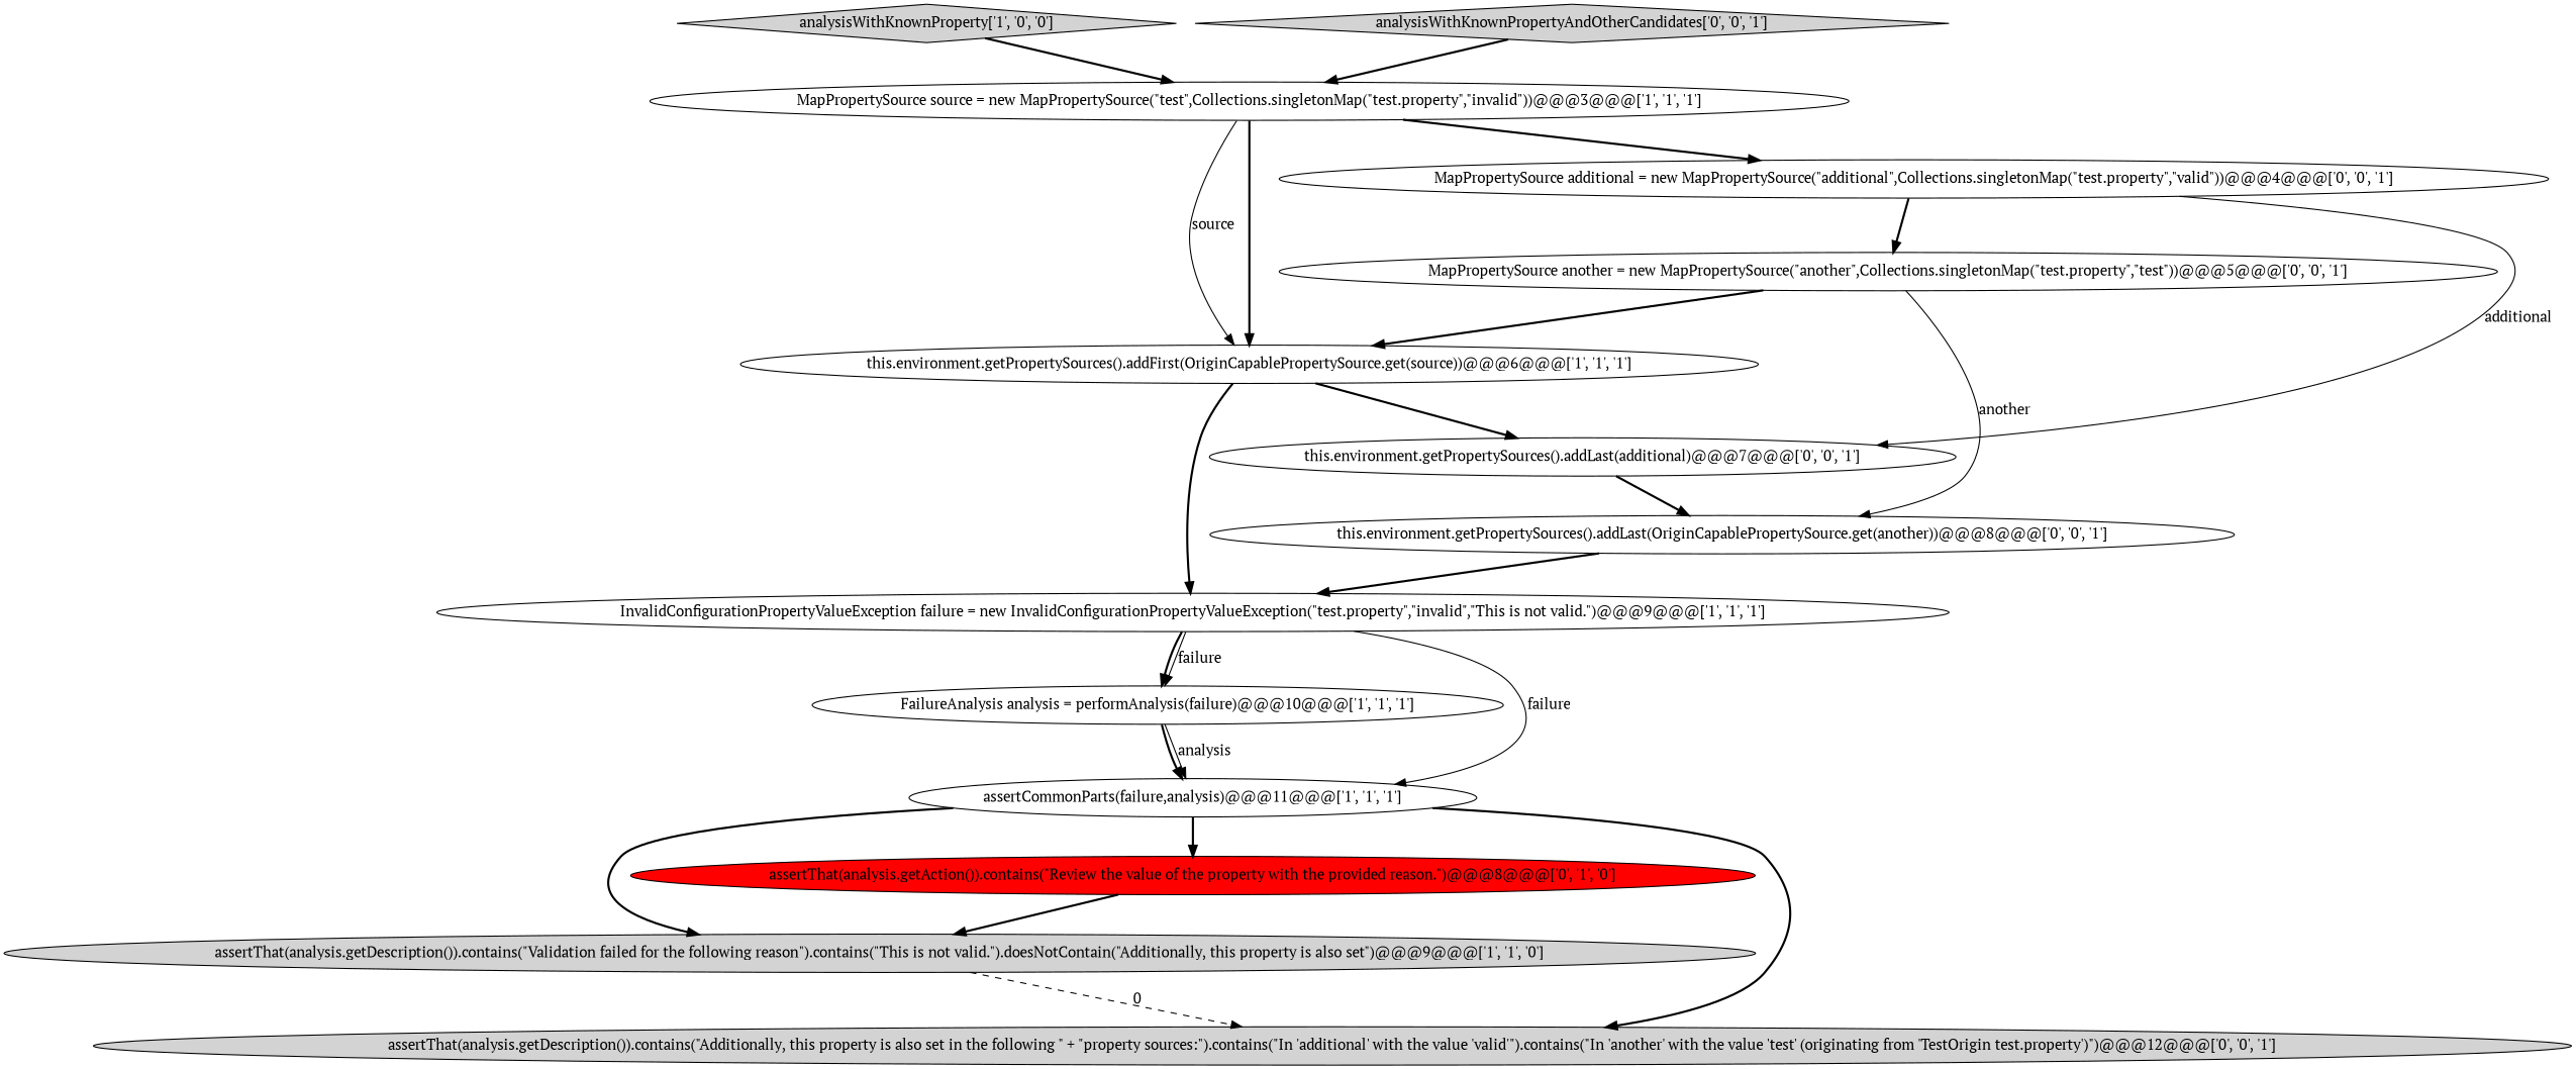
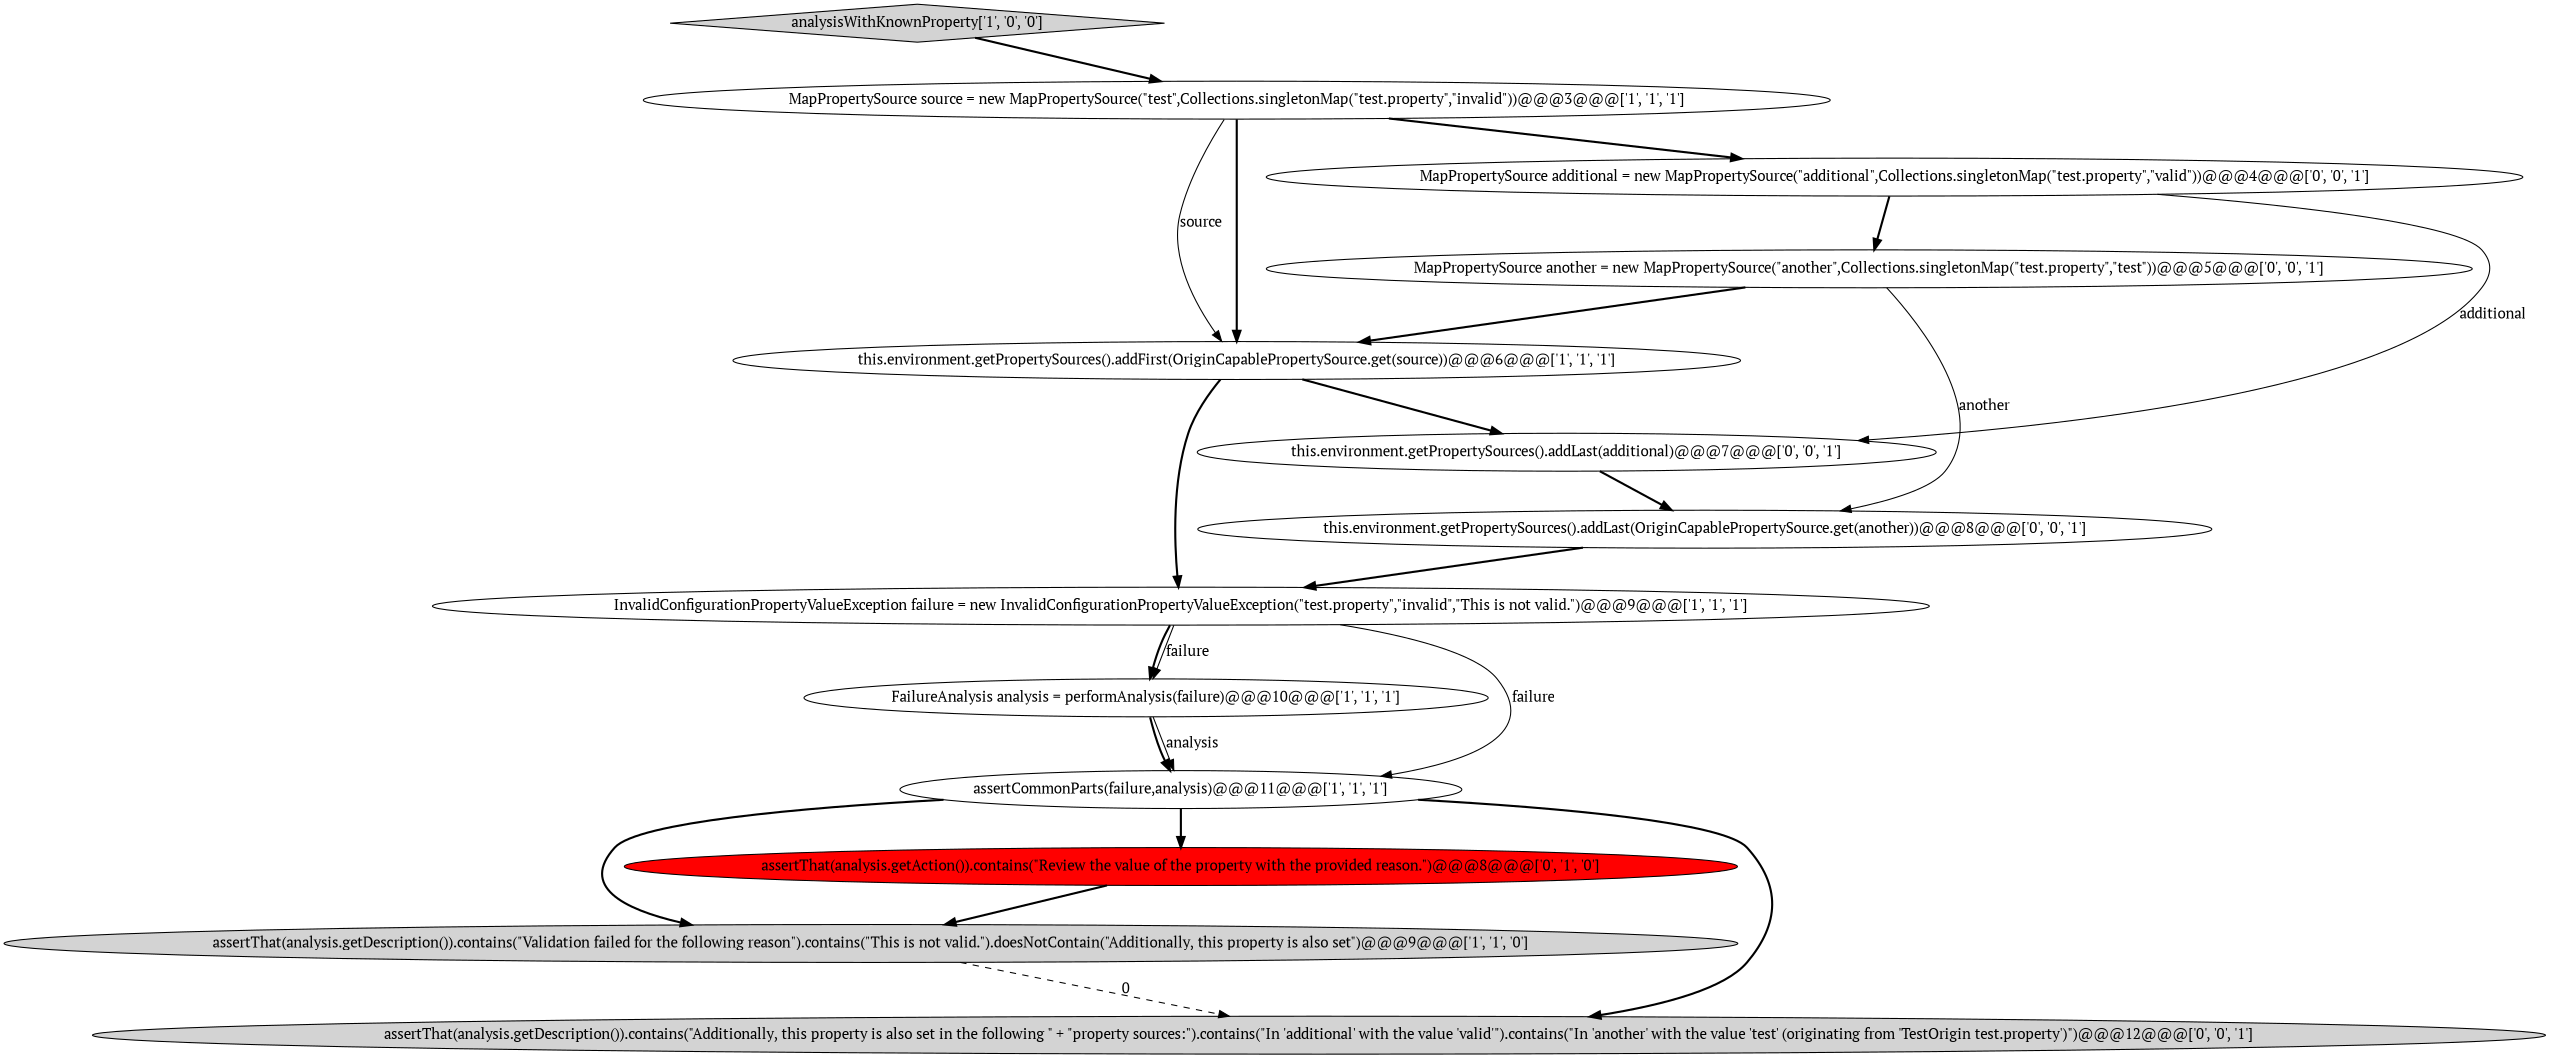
  digraph {
    fontname="PT Serif"
    node [fillcolor=white fontname="PT Serif" shape=ellipse style=filled]
    edge [fontname="PT Serif" style=bold]
    n1 [fillcolor=lightgray label="analysisWithKnownProperty['1', '0', '0']" shape=diamond]
    n2 [label="MapPropertySource source = new MapPropertySource(\"test\",Collections.singletonMap(\"test.property\",\"invalid\"))@@@3@@@['1', '1', '1']"]
    n3 [label="this.environment.getPropertySources().addFirst(OriginCapablePropertySource.get(source))@@@6@@@['1', '1', '1']"]
    n4 [label="MapPropertySource additional = new MapPropertySource(\"additional\",Collections.singletonMap(\"test.property\",\"valid\"))@@@4@@@['0', '0', '1']"]
    n5 [fillcolor=lightgray label="assertThat(analysis.getDescription()).contains(\"Validation failed for the following reason\").contains(\"This is not valid.\").doesNotContain(\"Additionally, this property is also set\")@@@9@@@['1', '1', '0']"]
    n6 [fillcolor=lightgray label="assertThat(analysis.getDescription()).contains(\"Additionally, this property is also set in the following \" + \"property sources:\").contains(\"In 'additional' with the value 'valid'\").contains(\"In 'another' with the value 'test' (originating from 'TestOrigin test.property')\")@@@12@@@['0', '0', '1']"]
    n7 [fillcolor=red label="assertThat(analysis.getAction()).contains(\"Review the value of the property with the provided reason.\")@@@8@@@['0', '1', '0']"]
    n8 [label="FailureAnalysis analysis = performAnalysis(failure)@@@10@@@['1', '1', '1']"]
    n9 [label="assertCommonParts(failure,analysis)@@@11@@@['1', '1', '1']"]
    n10 [label="InvalidConfigurationPropertyValueException failure = new InvalidConfigurationPropertyValueException(\"test.property\",\"invalid\",\"This is not valid.\")@@@9@@@['1', '1', '1']"]
    n11 [label="this.environment.getPropertySources().addLast(additional)@@@7@@@['0', '0', '1']"]
    n12 [label="this.environment.getPropertySources().addLast(OriginCapablePropertySource.get(another))@@@8@@@['0', '0', '1']"]
    n13 [label="MapPropertySource another = new MapPropertySource(\"another\",Collections.singletonMap(\"test.property\",\"test\"))@@@5@@@['0', '0', '1']"]
-   n14 [fillcolor=lightgray label="analysisWithKnownPropertyAndOtherCandidates['0', '0', '1']" shape=diamond]
    n1 -> n2
    n2 -> n3 [label=source style=solid]
    n2 -> n3
    n2 -> n4
    n3 -> n10
    n3 -> n11
    n4 -> n11 [label=additional style=solid]
    n4 -> n13
    n5 -> n6 [label=0 style=dashed]
    n7 -> n5
    n8 -> n9 [label=analysis style=solid]
    n8 -> n9
    n9 -> n5
    n9 -> n6
    n9 -> n7
    n10 -> n8 [label=failure style=solid]
    n10 -> n8
    n10 -> n9 [label=failure style=solid]
    n11 -> n12
    n12 -> n10
    n13 -> n3
    n13 -> n12 [label=another style=solid]
-   n14 -> n2
  }
